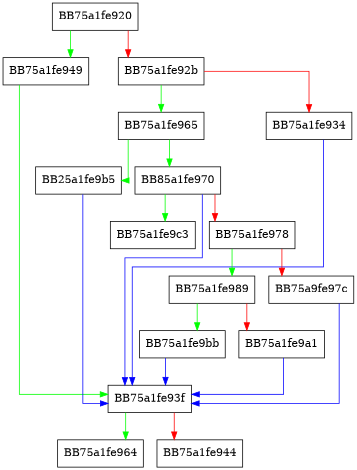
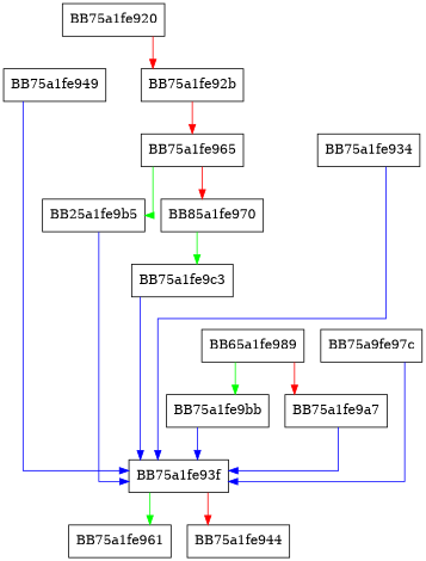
  digraph {
    splines=ortho
    node [shape=box]
    edge [color=green]
    BB75a1fe920
    BB75a1fe949
    BB75a1fe92b
    BB75a1fe93f
    BB75a1fe965
    BB75a1fe934
-   BB75a1fe961 [label=BB75a1fe964]
+   BB75a1fe961
    BB75a1fe944
    n9 [label=BB25a1fe9b5]
    n10 [label=BB85a1fe970]
    BB75a1fe9c3
-   BB75a1fe978
-   BB75a1fe989
+   BB75a1fe989 [label=BB65a1fe989]
    n14 [label=BB75a9fe97c]
    BB75a1fe9bb
-   BB75a1fe9a1
-   BB75a1fe920 -> BB75a1fe949
+   BB75a1fe9a1 [label=BB75a1fe9a7]
    BB75a1fe920 -> BB75a1fe92b [color=red]
-   BB75a1fe949 -> BB75a1fe93f
-   BB75a1fe92b -> BB75a1fe965
-   BB75a1fe92b -> BB75a1fe934 [color=red]
+   BB75a1fe949 -> BB75a1fe93f [color=blue]
+   BB75a1fe92b -> BB75a1fe965 [color=red]
    BB75a1fe93f -> BB75a1fe961
    BB75a1fe93f -> BB75a1fe944 [color=red]
    BB75a1fe965 -> n9
-   BB75a1fe965 -> n10
+   BB75a1fe965 -> n10 [color=red]
    BB75a1fe934 -> BB75a1fe93f [color=blue]
    n9 -> BB75a1fe93f [color=blue]
    n10 -> BB75a1fe9c3
-   n10 -> BB75a1fe978 [color=red]
-   n10 -> BB75a1fe93f [color=blue]
-   BB75a1fe978 -> BB75a1fe989
-   BB75a1fe978 -> n14 [color=red]
+   BB75a1fe9c3 -> BB75a1fe93f [color=blue]
    BB75a1fe989 -> BB75a1fe9bb
    BB75a1fe989 -> BB75a1fe9a1 [color=red]
    n14 -> BB75a1fe93f [color=blue]
    BB75a1fe9bb -> BB75a1fe93f [color=blue]
    BB75a1fe9a1 -> BB75a1fe93f [color=blue]
  }
